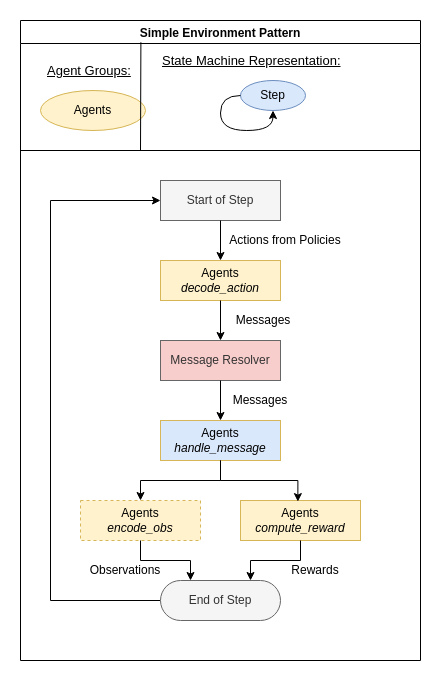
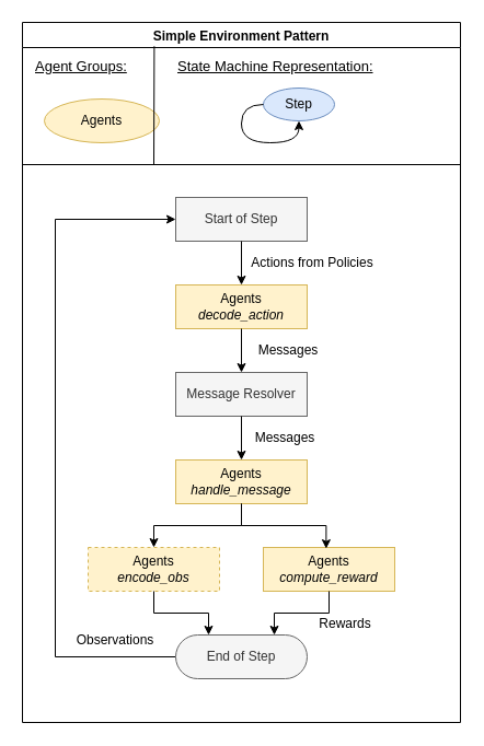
  <mxCell id="0" />
  <mxCell id="1" parent="0" />
  <mxCell id="2" value="Simple Environment Pattern" style="swimlane;" parent="1" vertex="1"><mxGeometry x="20" y="20" width="400" height="640" as="geometry"><mxRectangle x="40" y="40" width="130" height="23" as="alternateBounds" /></mxGeometry></mxCell>
  <mxCell id="3" value="Agents" style="ellipse;whiteSpace=wrap;html=1;fillColor=#fff2cc;strokeColor=#d6b656;" parent="2" vertex="1"><mxGeometry x="20" y="70" width="105" height="40" as="geometry" /></mxCell>
  <mxCell id="4" value="Start of Step" style="whiteSpace=wrap;html=1;arcSize=50;fillColor=#f5f5f5;strokeColor=#666666;fontColor=#333333;rounded=0;" parent="2" vertex="1"><mxGeometry x="140" y="160" width="120" height="40" as="geometry" /></mxCell>
  <mxCell id="5" value="Agents&lt;br&gt;&lt;i&gt;decode_action&lt;/i&gt;" style="rounded=0;whiteSpace=wrap;html=1;fillColor=#fff2cc;strokeColor=#d6b656;" parent="2" vertex="1"><mxGeometry x="140" y="240" width="120" height="40" as="geometry" /></mxCell>
  <mxCell id="6" style="edgeStyle=orthogonalEdgeStyle;rounded=0;orthogonalLoop=1;jettySize=auto;html=1;exitX=0.5;exitY=1;exitDx=0;exitDy=0;entryX=0.5;entryY=0;entryDx=0;entryDy=0;startArrow=none;startFill=0;endArrow=classic;endFill=1;" parent="2" source="4" target="5" edge="1"><mxGeometry relative="1" as="geometry" /></mxCell>
  <mxCell id="7" value="Actions from Policies" style="text;html=1;strokeColor=none;fillColor=none;align=center;verticalAlign=middle;whiteSpace=wrap;rounded=0;" parent="2" vertex="1"><mxGeometry x="200" y="210" width="130" height="20" as="geometry" /></mxCell>
- <mxCell id="8" value="Message Resolver" style="rounded=0;whiteSpace=wrap;html=1;fillColor=#f8cecc;strokeColor=#666666;fontColor=#333333;" parent="2" vertex="1"><mxGeometry x="140" y="320" width="120" height="40" as="geometry" /></mxCell>
+ <mxCell id="8" value="Message Resolver" style="rounded=0;whiteSpace=wrap;html=1;fillColor=#f5f5f5;strokeColor=#666666;fontColor=#333333;" parent="2" vertex="1"><mxGeometry x="140" y="320" width="120" height="40" as="geometry" /></mxCell>
  <mxCell id="9" style="edgeStyle=orthogonalEdgeStyle;rounded=0;orthogonalLoop=1;jettySize=auto;html=1;exitX=0.5;exitY=1;exitDx=0;exitDy=0;entryX=0.5;entryY=0;entryDx=0;entryDy=0;startArrow=none;startFill=0;endArrow=classic;endFill=1;" parent="2" source="5" target="8" edge="1"><mxGeometry relative="1" as="geometry" /></mxCell>
  <mxCell id="10" value="Messages" style="text;html=1;strokeColor=none;fillColor=none;align=center;verticalAlign=middle;whiteSpace=wrap;rounded=0;" parent="2" vertex="1"><mxGeometry x="213" y="290" width="60" height="20" as="geometry" /></mxCell>
- <mxCell id="11" value="Agents&lt;br&gt;&lt;i&gt;handle_message&lt;/i&gt;" style="rounded=0;whiteSpace=wrap;html=1;fillColor=#dae8fc;strokeColor=#d6b656;" parent="2" vertex="1"><mxGeometry x="140" y="400" width="120" height="40" as="geometry" /></mxCell>
+ <mxCell id="11" value="Agents&lt;br&gt;&lt;i&gt;handle_message&lt;/i&gt;" style="rounded=0;whiteSpace=wrap;html=1;fillColor=#fff2cc;strokeColor=#d6b656;" parent="2" vertex="1"><mxGeometry x="140" y="400" width="120" height="40" as="geometry" /></mxCell>
  <mxCell id="12" style="edgeStyle=orthogonalEdgeStyle;rounded=0;orthogonalLoop=1;jettySize=auto;html=1;exitX=0.5;exitY=1;exitDx=0;exitDy=0;entryX=0.5;entryY=0;entryDx=0;entryDy=0;startArrow=none;startFill=0;endArrow=classic;endFill=1;" parent="2" source="8" target="11" edge="1"><mxGeometry relative="1" as="geometry" /></mxCell>
  <mxCell id="13" value="Messages" style="text;html=1;strokeColor=none;fillColor=none;align=center;verticalAlign=middle;whiteSpace=wrap;rounded=0;" parent="2" vertex="1"><mxGeometry x="210" y="370" width="60" height="20" as="geometry" /></mxCell>
  <mxCell id="14" value="Agents&lt;br&gt;&lt;i&gt;encode_obs&lt;/i&gt;" style="rounded=0;whiteSpace=wrap;html=1;fillColor=#fff2cc;strokeColor=#d6b656;dashed=1;" parent="2" vertex="1"><mxGeometry x="60" y="480" width="120" height="40" as="geometry" /></mxCell>
  <mxCell id="15" style="edgeStyle=orthogonalEdgeStyle;rounded=0;orthogonalLoop=1;jettySize=auto;html=1;exitX=0.5;exitY=1;exitDx=0;exitDy=0;entryX=0.5;entryY=0;entryDx=0;entryDy=0;" parent="2" source="11" target="14" edge="1"><mxGeometry relative="1" as="geometry" /></mxCell>
  <mxCell id="16" value="Agents&lt;br&gt;&lt;i&gt;compute_reward&lt;/i&gt;" style="rounded=0;whiteSpace=wrap;html=1;fillColor=#fff2cc;strokeColor=#d6b656;" parent="2" vertex="1"><mxGeometry x="220" y="480" width="120" height="40" as="geometry" /></mxCell>
  <mxCell id="17" style="edgeStyle=orthogonalEdgeStyle;rounded=0;orthogonalLoop=1;jettySize=auto;html=1;exitX=0.5;exitY=1;exitDx=0;exitDy=0;entryX=0.478;entryY=0.027;entryDx=0;entryDy=0;entryPerimeter=0;" parent="2" source="11" target="16" edge="1"><mxGeometry relative="1" as="geometry" /></mxCell>
  <mxCell id="18" style="edgeStyle=orthogonalEdgeStyle;rounded=0;orthogonalLoop=1;jettySize=auto;html=1;exitX=0;exitY=0.5;exitDx=0;exitDy=0;entryX=0;entryY=0.5;entryDx=0;entryDy=0;" edge="1" parent="2" source="19" target="4"><mxGeometry relative="1" as="geometry"><Array as="points"><mxPoint x="30" y="580" /><mxPoint x="30" y="180" /></Array></mxGeometry></mxCell>
  <mxCell id="19" value="End of Step" style="rounded=1;whiteSpace=wrap;html=1;arcSize=50;fillColor=#f5f5f5;strokeColor=#666666;fontColor=#333333;" parent="2" vertex="1"><mxGeometry x="140" y="560" width="120" height="40" as="geometry" /></mxCell>
  <mxCell id="20" style="edgeStyle=orthogonalEdgeStyle;rounded=0;orthogonalLoop=1;jettySize=auto;html=1;exitX=0.5;exitY=1;exitDx=0;exitDy=0;entryX=0.25;entryY=0;entryDx=0;entryDy=0;startArrow=none;startFill=0;endArrow=classic;endFill=1;" parent="2" source="14" target="19" edge="1"><mxGeometry relative="1" as="geometry" /></mxCell>
  <mxCell id="21" style="edgeStyle=orthogonalEdgeStyle;rounded=0;orthogonalLoop=1;jettySize=auto;html=1;exitX=0.5;exitY=1;exitDx=0;exitDy=0;entryX=0.75;entryY=0;entryDx=0;entryDy=0;startArrow=none;startFill=0;endArrow=classic;endFill=1;" parent="2" source="16" target="19" edge="1"><mxGeometry relative="1" as="geometry" /></mxCell>
- <mxCell id="22" value="Observations" style="text;html=1;strokeColor=none;fillColor=none;align=center;verticalAlign=middle;whiteSpace=wrap;rounded=0;" parent="2" vertex="1"><mxGeometry x="80" y="540" width="50" height="20" as="geometry" /></mxCell>
+ <mxCell id="22" value="Observations" style="text;html=1;strokeColor=none;fillColor=none;align=center;verticalAlign=middle;whiteSpace=wrap;rounded=0;" parent="2" vertex="1"><mxGeometry x="60" y="555" width="50" height="20" as="geometry" /></mxCell>
  <mxCell id="23" value="Rewards" style="text;html=1;strokeColor=none;fillColor=none;align=center;verticalAlign=middle;whiteSpace=wrap;rounded=0;" parent="2" vertex="1"><mxGeometry x="270" y="540" width="50" height="20" as="geometry" /></mxCell>
  <mxCell id="24" value="Step" style="ellipse;whiteSpace=wrap;html=1;fillColor=#dae8fc;strokeColor=#6c8ebf;" parent="2" vertex="1"><mxGeometry x="220" y="60" width="65" height="30" as="geometry" /></mxCell>
- <mxCell id="25" value="Agent Groups:" style="text;html=1;strokeColor=none;fillColor=none;align=left;verticalAlign=middle;whiteSpace=wrap;rounded=0;fontStyle=4;fontSize=13;" parent="2" vertex="1"><mxGeometry x="25" y="40" width="100" height="20" as="geometry" /></mxCell>
+ <mxCell id="25" value="Agent Groups:" style="text;html=1;strokeColor=none;fillColor=none;align=left;verticalAlign=middle;whiteSpace=wrap;rounded=0;fontStyle=4;fontSize=13;" parent="2" vertex="1"><mxGeometry x="10" y="30" width="100" height="20" as="geometry" /></mxCell>
  <mxCell id="26" value="State Machine Representation:" style="text;html=1;strokeColor=none;fillColor=none;align=left;verticalAlign=middle;whiteSpace=wrap;rounded=0;fontStyle=4;fontSize=13;" parent="2" vertex="1"><mxGeometry x="140" y="30" width="190" height="20" as="geometry" /></mxCell>
  <mxCell id="27" value="" style="endArrow=none;html=1;" parent="2" edge="1"><mxGeometry width="50" height="50" relative="1" as="geometry"><mxPoint y="130" as="sourcePoint" /><mxPoint x="400" y="130" as="targetPoint" /></mxGeometry></mxCell>
  <mxCell id="28" value="" style="endArrow=none;html=1;entryX=0.301;entryY=0.034;entryDx=0;entryDy=0;entryPerimeter=0;" parent="2" target="2" edge="1"><mxGeometry width="50" height="50" relative="1" as="geometry"><mxPoint x="120" y="130" as="sourcePoint" /><mxPoint x="120" y="30" as="targetPoint" /></mxGeometry></mxCell>
  <mxCell id="29" style="edgeStyle=orthogonalEdgeStyle;curved=1;rounded=0;orthogonalLoop=1;jettySize=auto;html=1;exitX=0;exitY=0.5;exitDx=0;exitDy=0;" parent="2" source="24" target="24" edge="1"><mxGeometry relative="1" as="geometry" /></mxCell>
